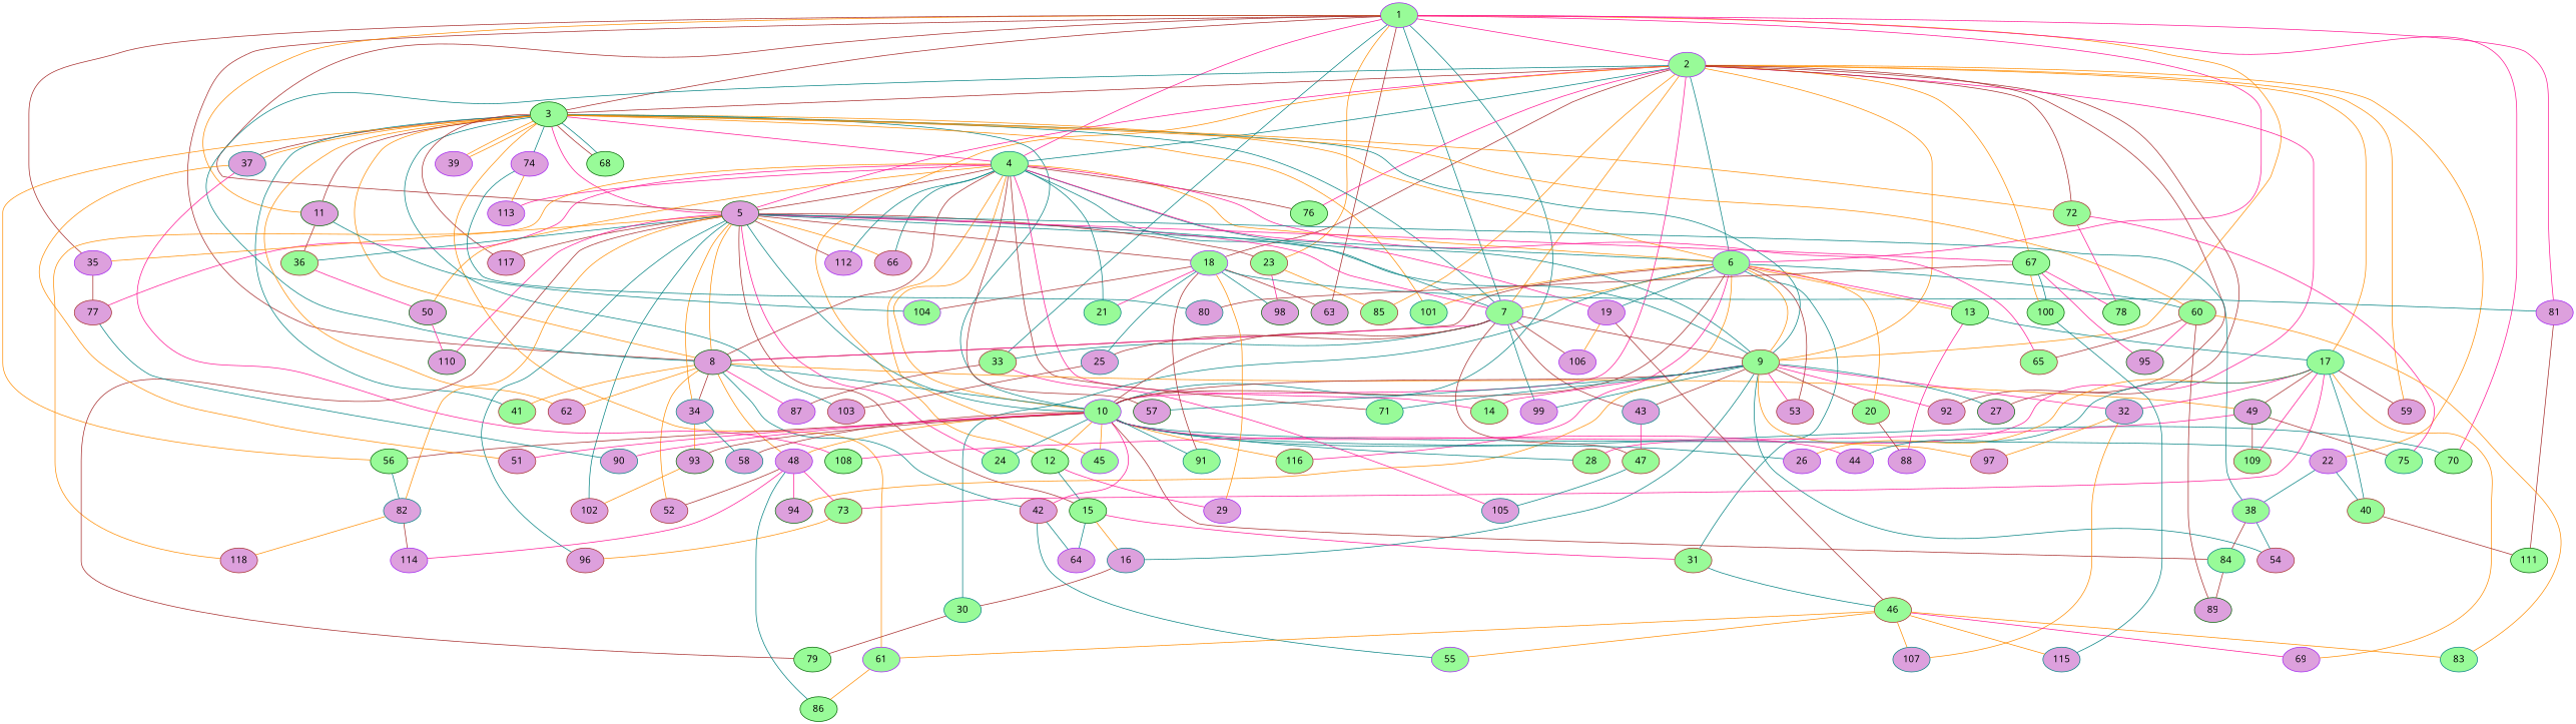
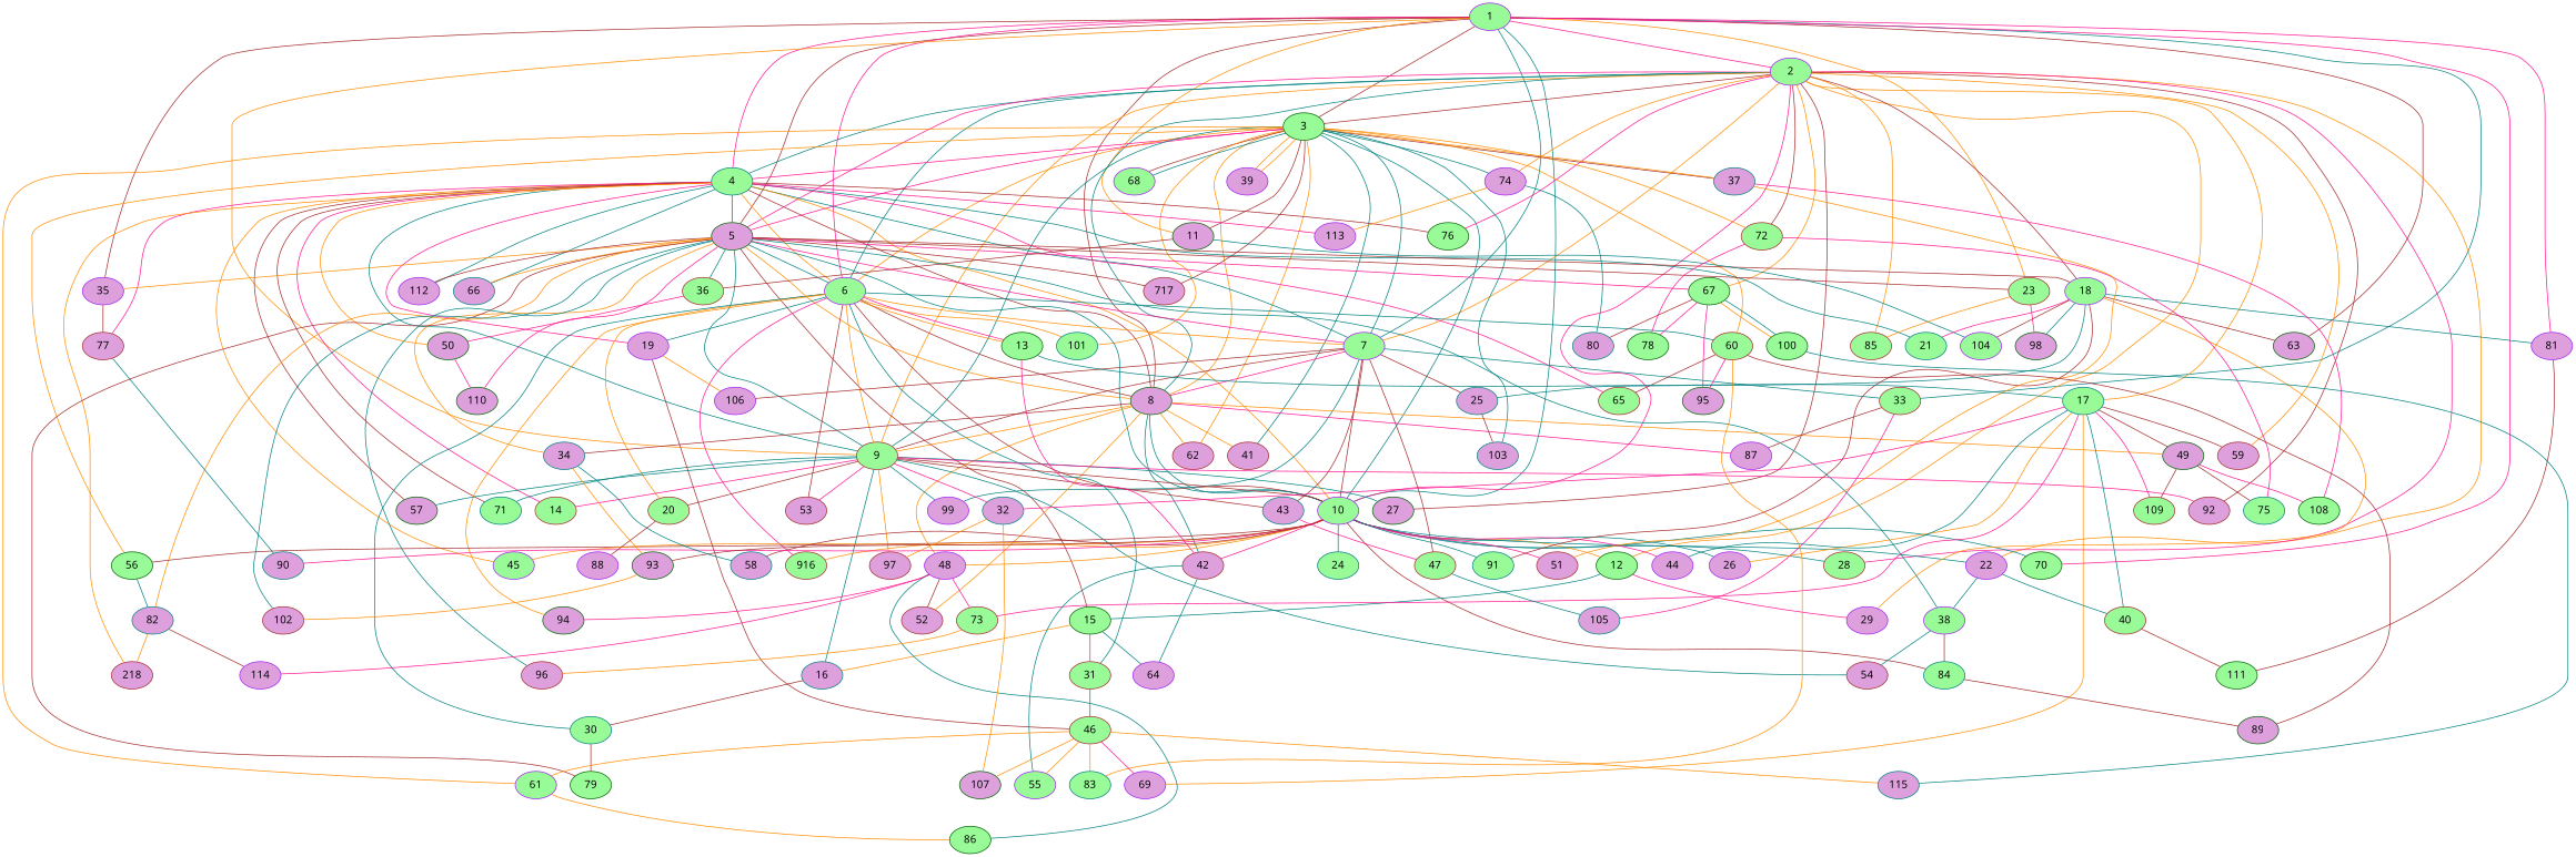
  graph {
    fontname="Noto Sans"
    node [color=brown fillcolor=plum fontname="Noto Sans" style=filled]
    edge [color=darkorange fontname="Noto Sans"]
    1 [color=purple fillcolor=palegreen]
    2 [color=purple fillcolor=palegreen]
    3 [color=darkgreen fillcolor=palegreen]
    4 [color=teal fillcolor=palegreen]
    5 [color=darkgreen]
    6 [color=purple fillcolor=palegreen]
    7 [color=purple fillcolor=palegreen]
    8 [color=darkgreen]
    9 [fillcolor=palegreen]
    10 [color=purple fillcolor=palegreen]
    11 [color=darkgreen]
    23 [fillcolor=palegreen]
    33 [fillcolor=palegreen]
    35 [color=purple]
    63 [color=darkgreen]
    70 [color=darkgreen fillcolor=palegreen]
    81 [color=purple]
    12 [color=darkgreen fillcolor=palegreen]
    17 [color=teal fillcolor=palegreen]
    18 [color=purple fillcolor=palegreen]
    22 [color=purple]
    27 [color=darkgreen]
    28 [fillcolor=palegreen]
    59
    67 [color=darkgreen fillcolor=palegreen]
    72 [fillcolor=palegreen]
    74 [color=purple]
    76 [color=darkgreen fillcolor=palegreen]
    85 [fillcolor=palegreen]
    92
    37 [color=teal]
    39 [color=purple]
-   41 [fillcolor=palegreen]
+   41
    56 [color=darkgreen fillcolor=palegreen]
    60 [fillcolor=palegreen]
    61 [color=purple fillcolor=palegreen]
    62
-   68 [color=darkgreen fillcolor=palegreen]
+   68 [color=purple fillcolor=palegreen]
    101 [color=teal fillcolor=palegreen]
-   103
-   117
+   103 [color=teal]
+   117 [label=717]
    14 [fillcolor=palegreen]
    19 [color=purple]
    21 [color=teal fillcolor=palegreen]
    45 [color=purple fillcolor=palegreen]
    50 [color=darkgreen]
    57 [color=darkgreen]
    65 [fillcolor=palegreen]
-   66
+   66 [color=teal]
    71 [color=teal fillcolor=palegreen]
    77
    112 [color=purple]
    113 [color=purple]
-   118
+   118 [label=218]
    15 [color=darkgreen fillcolor=palegreen]
    24 [color=teal fillcolor=palegreen]
    34 [color=teal]
    36 [fillcolor=palegreen]
    38 [color=purple fillcolor=palegreen]
    79 [color=darkgreen fillcolor=palegreen]
    82 [color=teal]
    96
    102
    110 [color=darkgreen]
    13 [color=darkgreen fillcolor=palegreen]
    20 [fillcolor=palegreen]
    30 [color=teal fillcolor=palegreen]
    31 [fillcolor=palegreen]
    53
    94 [color=darkgreen]
-   116 [fillcolor=palegreen]
+   116 [fillcolor=palegreen label=916]
    25 [color=teal]
    43 [color=teal]
    47 [fillcolor=palegreen]
    99 [color=purple]
    106 [color=purple]
    42
    48 [color=purple]
    49 [color=darkgreen]
    52
    87 [color=purple]
    16 [color=teal]
    32 [color=teal]
    54
    97
    26 [color=purple]
    44 [color=purple]
    51
    58 [color=teal]
    84 [color=teal fillcolor=palegreen]
    90 [color=teal]
    91 [color=teal fillcolor=palegreen]
    93 [color=darkgreen]
    104 [color=purple fillcolor=palegreen]
    98 [color=darkgreen]
    105 [color=teal]
    111 [color=darkgreen fillcolor=palegreen]
    29 [color=purple]
    40 [fillcolor=palegreen]
    69 [color=purple]
    73 [fillcolor=palegreen]
    109 [fillcolor=palegreen]
    95 [color=darkgreen]
    78 [color=darkgreen fillcolor=palegreen]
    80 [color=teal]
    100 [color=darkgreen fillcolor=palegreen]
    75 [color=teal fillcolor=palegreen]
    108 [color=darkgreen fillcolor=palegreen]
    83 [color=teal fillcolor=palegreen]
    89 [color=darkgreen]
    86 [color=darkgreen fillcolor=palegreen]
    46 [fillcolor=palegreen]
    64 [color=purple]
    114 [color=purple]
    88 [color=purple]
    55 [color=purple fillcolor=palegreen]
-   107 [color=teal]
+   107 [color=darkgreen]
    115 [color=teal]
    1 -- 2 [color=deeppink]
    1 -- 3 [color=brown]
    1 -- 4 [color=deeppink]
    1 -- 5 [color=brown]
    1 -- 6 [color=deeppink]
    1 -- 7 [color=teal]
    1 -- 8 [color=brown]
    1 -- 9
    1 -- 10 [color=teal]
    1 -- 11
    1 -- 23
    1 -- 33 [color=teal]
    1 -- 35 [color=brown]
    1 -- 63 [color=brown]
    1 -- 70 [color=deeppink]
    1 -- 81 [color=deeppink]
    2 -- 3 [color=brown]
    2 -- 4 [color=teal]
    2 -- 5 [color=deeppink]
    2 -- 6 [color=teal]
    2 -- 7
    2 -- 8 [color=teal]
    2 -- 9
    2 -- 10 [color=deeppink]
    2 -- 12
    2 -- 17
    2 -- 18 [color=brown]
    2 -- 22
    2 -- 27 [color=brown]
    2 -- 28 [color=deeppink]
    2 -- 59
    2 -- 67
    2 -- 72 [color=brown]
+   2 -- 74
    2 -- 76 [color=deeppink]
    2 -- 85
    2 -- 92 [color=brown]
    3 -- 4 [color=deeppink]
    3 -- 5 [color=deeppink]
    3 -- 6
    3 -- 7 [color=teal]
    3 -- 8
    3 -- 9 [color=teal]
    3 -- 10 [color=teal]
    3 -- 11 [color=brown]
    3 -- 72
    3 -- 74 [color=teal]
    3 -- 37 [color=brown]
    3 -- 37
    3 -- 39
    3 -- 39
    3 -- 41 [color=teal]
    3 -- 56
    3 -- 60
    3 -- 61
    3 -- 62
    3 -- 68 [color=brown]
    3 -- 68 [color=teal]
    3 -- 101
    3 -- 103 [color=teal]
    3 -- 117 [color=brown]
    4 -- 5 [color=brown]
    4 -- 6
    4 -- 7 [color=teal]
    4 -- 8 [color=brown]
    4 -- 9 [color=teal]
    4 -- 10
    4 -- 76 [color=brown]
    4 -- 14 [color=deeppink]
    4 -- 19 [color=deeppink]
    4 -- 21 [color=teal]
    4 -- 45
    4 -- 50
    4 -- 57 [color=brown]
    4 -- 65 [color=deeppink]
    4 -- 66 [color=teal]
    4 -- 71 [color=brown]
    4 -- 77 [color=deeppink]
    4 -- 112 [color=teal]
    4 -- 113 [color=deeppink]
    4 -- 118
    5 -- 6 [color=teal]
    5 -- 7 [color=deeppink]
    5 -- 8
    5 -- 9 [color=teal]
    5 -- 10 [color=teal]
    5 -- 23 [color=brown]
    5 -- 35
    5 -- 18 [color=brown]
    5 -- 67 [color=deeppink]
    5 -- 117 [color=brown]
    5 -- 66
    5 -- 112 [color=brown]
    5 -- 15 [color=brown]
-   5 -- 24 [color=deeppink]
    5 -- 34
    5 -- 36 [color=teal]
    5 -- 38 [color=teal]
    5 -- 79 [color=brown]
    5 -- 82
    5 -- 96 [color=teal]
    5 -- 102 [color=teal]
    5 -- 110 [color=deeppink]
    6 -- 7
    6 -- 8 [color=brown]
    6 -- 9
    6 -- 10 [color=brown]
    6 -- 60 [color=teal]
    6 -- 101
    6 -- 19 [color=teal]
    6 -- 13
    6 -- 13 [color=deeppink]
    6 -- 20
    6 -- 30 [color=teal]
    6 -- 31 [color=teal]
    6 -- 53 [color=brown]
    6 -- 94
    6 -- 116 [color=deeppink]
    7 -- 8 [color=deeppink]
    7 -- 9 [color=brown]
    7 -- 10 [color=brown]
    7 -- 33 [color=teal]
    7 -- 25 [color=brown]
    7 -- 43 [color=brown]
    7 -- 47 [color=brown]
    7 -- 99 [color=teal]
    7 -- 106 [color=brown]
+   8 -- 9
    8 -- 10 [color=teal]
    8 -- 41
    8 -- 62
    8 -- 34 [color=brown]
    8 -- 42 [color=teal]
    8 -- 48
    8 -- 49
    8 -- 52
    8 -- 87 [color=deeppink]
    9 -- 10 [color=brown]
    9 -- 27 [color=teal]
    9 -- 92 [color=deeppink]
    9 -- 14 [color=deeppink]
    9 -- 57 [color=teal]
    9 -- 71 [color=teal]
    9 -- 20 [color=brown]
    9 -- 53 [color=deeppink]
    9 -- 43 [color=brown]
    9 -- 99 [color=teal]
    9 -- 16 [color=teal]
    9 -- 32 [color=deeppink]
    9 -- 54 [color=teal]
    9 -- 97
    10 -- 70 [color=teal]
    10 -- 12
    10 -- 22 [color=teal]
    10 -- 28 [color=teal]
    10 -- 56 [color=brown]
    10 -- 45
    10 -- 24 [color=teal]
    10 -- 116
    10 -- 42 [color=deeppink]
    10 -- 48
    10 -- 26 [color=teal]
    10 -- 44 [color=deeppink]
    10 -- 51 [color=deeppink]
    10 -- 58 [color=brown]
    10 -- 84 [color=brown]
    10 -- 90 [color=deeppink]
    10 -- 91 [color=teal]
    10 -- 93 [color=brown]
    11 -- 36 [color=brown]
    11 -- 104 [color=teal]
    23 -- 85
    23 -- 98 [color=deeppink]
    33 -- 87 [color=brown]
    33 -- 105 [color=deeppink]
    35 -- 77 [color=brown]
    81 -- 111 [color=brown]
    12 -- 15 [color=teal]
    12 -- 29 [color=deeppink]
    17 -- 59 [color=brown]
    17 -- 49 [color=brown]
    17 -- 32 [color=deeppink]
    17 -- 26
    17 -- 44 [color=teal]
    17 -- 40 [color=teal]
    17 -- 69
    17 -- 73 [color=deeppink]
    17 -- 109 [color=deeppink]
    18 -- 63 [color=brown]
    18 -- 81 [color=teal]
    18 -- 21 [color=deeppink]
    18 -- 25 [color=teal]
    18 -- 91 [color=brown]
    18 -- 104 [color=brown]
    18 -- 98 [color=teal]
    18 -- 29
    22 -- 38 [color=teal]
    22 -- 40 [color=teal]
    67 -- 95 [color=deeppink]
    67 -- 78 [color=deeppink]
    67 -- 80 [color=brown]
    67 -- 100
    67 -- 100 [color=teal]
    72 -- 78 [color=deeppink]
    72 -- 75 [color=deeppink]
    74 -- 113
    74 -- 80 [color=teal]
    37 -- 51
    37 -- 108 [color=deeppink]
    56 -- 82 [color=teal]
    60 -- 65 [color=brown]
    60 -- 95 [color=deeppink]
    60 -- 83
    60 -- 89 [color=brown]
    61 -- 86
    19 -- 106
    19 -- 46 [color=brown]
    50 -- 110 [color=deeppink]
    77 -- 90 [color=teal]
    15 -- 31 [color=deeppink]
    15 -- 16
    15 -- 64 [color=teal]
    34 -- 58 [color=teal]
    34 -- 93
    36 -- 50 [color=deeppink]
    38 -- 54 [color=teal]
    38 -- 84 [color=brown]
    82 -- 118
    82 -- 114 [color=brown]
    13 -- 17 [color=teal]
-   13 -- 88 [color=deeppink]
+   13 -- 42 [color=deeppink]
    20 -- 88 [color=brown]
    30 -- 79 [color=brown]
    31 -- 46 [color=teal]
    25 -- 103 [color=brown]
    43 -- 47 [color=deeppink]
    47 -- 105 [color=teal]
    42 -- 64 [color=teal]
    42 -- 55 [color=teal]
    48 -- 94 [color=deeppink]
    48 -- 52 [color=brown]
    48 -- 73 [color=deeppink]
    48 -- 86 [color=teal]
    48 -- 114 [color=deeppink]
    49 -- 109 [color=brown]
    49 -- 75 [color=brown]
    49 -- 108 [color=deeppink]
    16 -- 30 [color=brown]
    32 -- 97
    32 -- 107
    84 -- 89 [color=brown]
    93 -- 102
    40 -- 111 [color=brown]
    73 -- 96
    100 -- 115 [color=teal]
    46 -- 61
    46 -- 69 [color=deeppink]
    46 -- 83
    46 -- 55
    46 -- 107
    46 -- 115
  }
